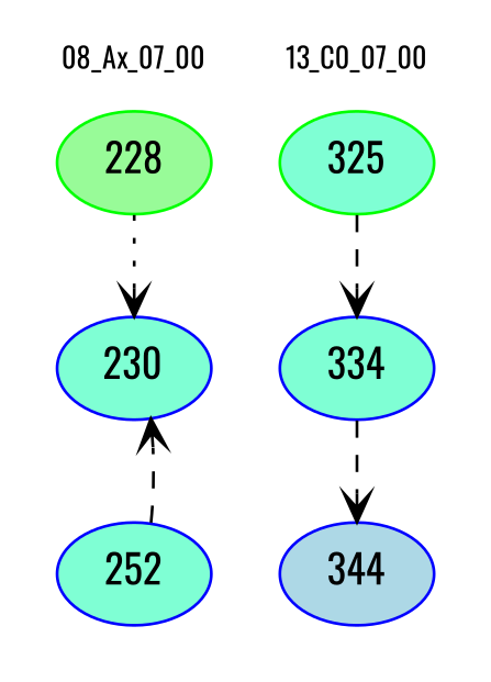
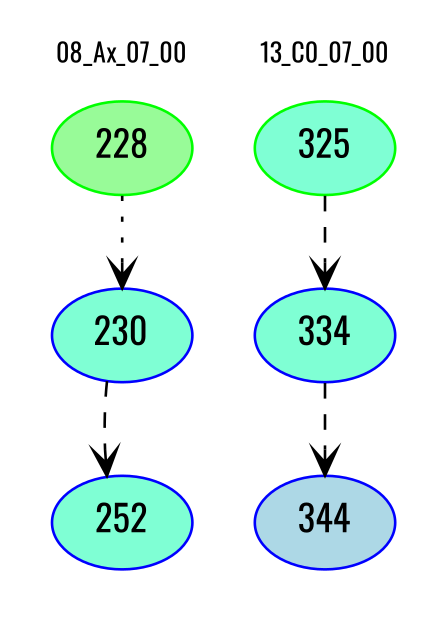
  digraph {
    fontname=Oswald
    node [color=blue fillcolor=aquamarine fontname=Oswald style=filled]
    edge [arrowhead=vee color=black fontname=Oswald style=dashed]
    n1 [color=green fillcolor=palegreen label=228]
    n2 [label=230]
    n3 [label=252]
    n4 [color=green label=325]
    n5 [label=334]
    n6 [fillcolor=lightblue label=344]
    subgraph cluster_1 {
      color=white
      fontsize=10
      label="08_Ax_07_00"
      n1
      n2
      n3
    }
    subgraph cluster_2 {
      color=white
      fontsize=10
      label="13_C0_07_00"
      n4
      n5
      n6
    }
    n1 -> n2 [style=dotted]
-   n3 -> n2
+   n2 -> n3
    n4 -> n5
    n5 -> n6
  }
